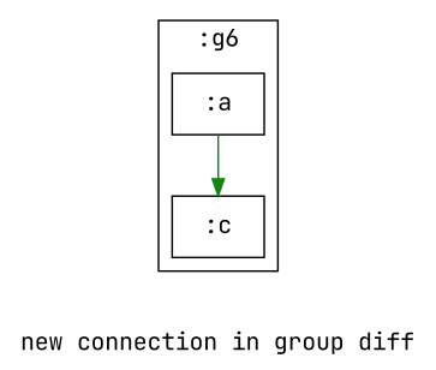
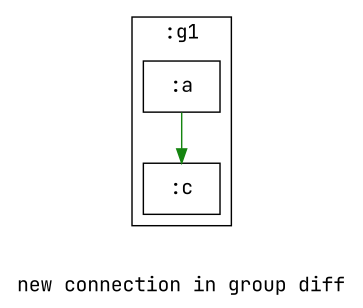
  digraph {
    bgcolor="#ffffff"
    fontcolor="#000000"
    fontname="JetBrains Mono"
    label="new connection in group diff"
    node [color="#000000" fontcolor="#000000" fontname="JetBrains Mono" shape=rectangle]
    n1 [label=":a"]
    n2 [label=":c"]
    subgraph cluster_1 {
-     label=":g6"
+     label=":g1"
      shape=rectangle
      n1
      n2
    }
    n1 -> n2 [color="#158510" fontname="JetBrains Mono"]
  }
